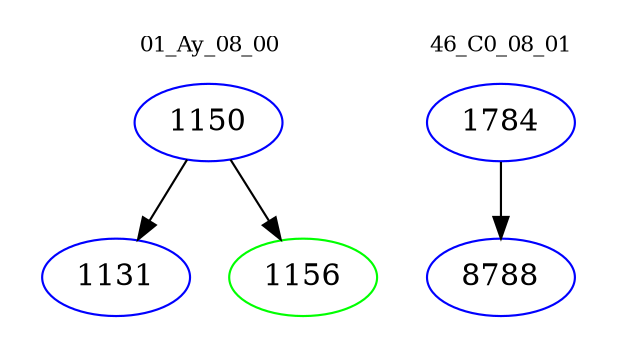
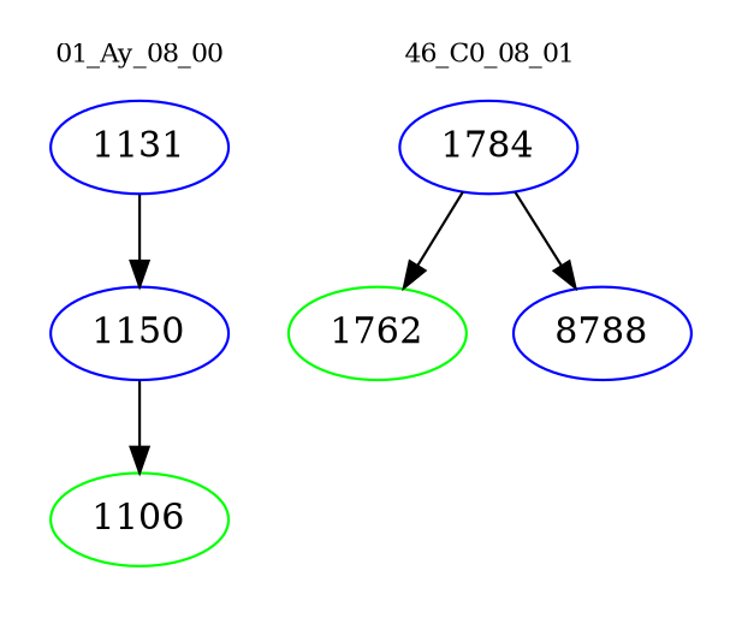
  digraph {
    node [color=blue]
    edge [color=black]
    n1 [label=1150]
    n2 [label=1131]
-   n3 [color=green label=1156]
+   n3 [color=green label=1106]
    n4 [label=1784]
+   n5 [color=green label=1762]
    n6 [label=8788]
    subgraph cluster_1 {
      color=white
      fontsize=10
      label="01_Ay_08_00"
      n1
      n2
      n3
    }
    subgraph cluster_2 {
      color=white
      fontsize=10
      label="46_C0_08_01"
      n4
+     n5
      n6
    }
-   n1 -> n2
+   n2 -> n1
    n1 -> n3
+   n4 -> n5
    n4 -> n6
  }
